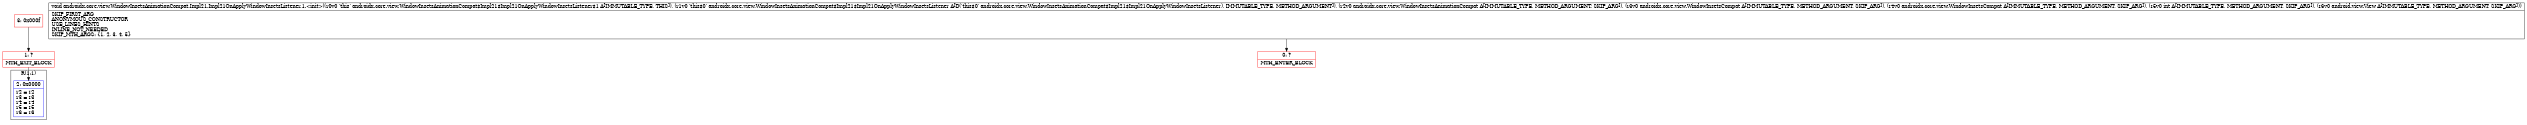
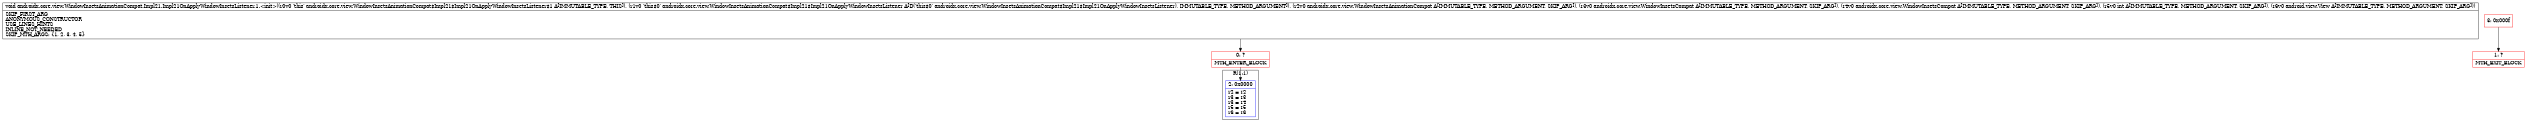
  digraph {
    node [color=red shape=record]
-   n1 [color=blue label="{2\:\ 0x0000|r2 = r2\lr3 = r3\lr4 = r4\lr5 = r5\lr6 = r6\l}"]
+   n1 [color=blue label="{2\:\ 0x0000|r2 = r2\lr3 = r3\lr3 = r4\lr5 = r5\lr6 = r6\l}"]
    n2 [label="{3\:\ 0x000f}"]
    n3 [label="{1\:\ ?|MTH_EXIT_BLOCK\l}"]
    n4 [label="{0\:\ ?|MTH_ENTER_BLOCK\l}"]
    n5 [label="{void androidx.core.view.WindowInsetsAnimationCompat.Impl21.Impl21OnApplyWindowInsetsListener.1.\<init\>((r0v0 'this' androidx.core.view.WindowInsetsAnimationCompat$Impl21$Impl21OnApplyWindowInsetsListener$1 A[IMMUTABLE_TYPE, THIS]), (r1v0 'this$0' androidx.core.view.WindowInsetsAnimationCompat$Impl21$Impl21OnApplyWindowInsetsListener A[D('this$0' androidx.core.view.WindowInsetsAnimationCompat$Impl21$Impl21OnApplyWindowInsetsListener), IMMUTABLE_TYPE, METHOD_ARGUMENT]), (r2v0 androidx.core.view.WindowInsetsAnimationCompat A[IMMUTABLE_TYPE, METHOD_ARGUMENT, SKIP_ARG]), (r3v0 androidx.core.view.WindowInsetsCompat A[IMMUTABLE_TYPE, METHOD_ARGUMENT, SKIP_ARG]), (r4v0 androidx.core.view.WindowInsetsCompat A[IMMUTABLE_TYPE, METHOD_ARGUMENT, SKIP_ARG]), (r5v0 int A[IMMUTABLE_TYPE, METHOD_ARGUMENT, SKIP_ARG]), (r6v0 android.view.View A[IMMUTABLE_TYPE, METHOD_ARGUMENT, SKIP_ARG]))  | SKIP_FIRST_ARG\lANONYMOUS_CONSTRUCTOR\lUSE_LINES_HINTS\lINLINE_NOT_NEEDED\lSKIP_MTH_ARGS: \{1, 2, 3, 4, 5\}\l}" color=""]
    subgraph cluster_1 {
      label="R(1:1)"
      n1
    }
    n2 -> n3
-   n3 -> n1
+   n4 -> n1
    n5 -> n4
  }
